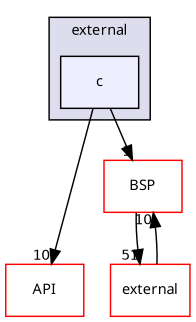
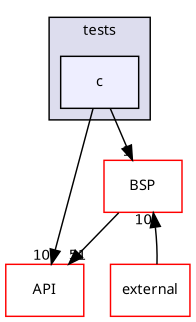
  digraph {
    compound=true
    fontname="Noto Sans"
    node [fillcolor=white fontname="Noto Sans" fontsize=10 shape=box style=filled color=red]
    edge [fontname="Noto Sans" headlabel=10 labeldistance=1.5 labelfontname=Helvetica labelfontsize=10]
    n1 [fillcolor="#eeeeff" label=c pencolor=black color=""]
    n2 [label=API]
    n3 [label=BSP]
    n4 [label=external]
    subgraph cluster_1 {
      bgcolor="#ddddee"
      fontsize=10
-     label=external
+     label=tests
      pencolor=black
      n1
    }
    n1 -> n2
    n1 -> n3 [headlabel=1]
-   n3 -> n4 [headlabel=51]
+   n3 -> n2 [headlabel=51]
    n4 -> n3
  }
